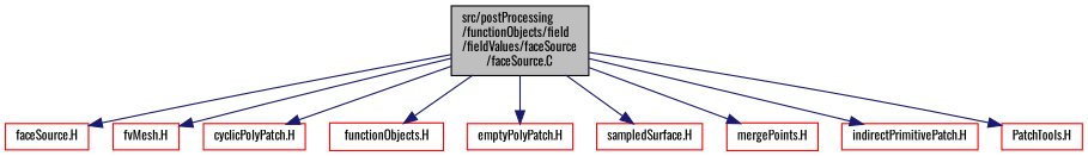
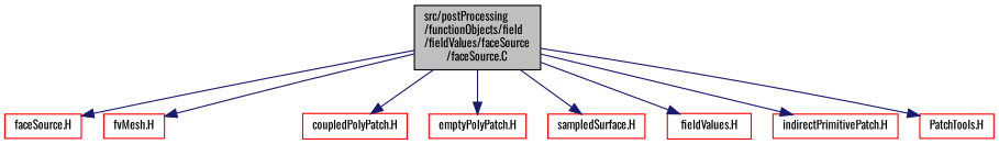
  digraph {
    fontname=Oswald
    node [color=red fontname=Oswald fontsize=10 shape=record]
    edge [color=midnightblue fontname=Oswald fontsize=10 labelfontname=Helvetica labelfontsize=10 style=solid]
    n1 [color=black fillcolor=grey75 fontcolor=black height=0.2 label="src/postProcessing\l/functionObjects/field\l/fieldValues/faceSource\l/faceSource.C" style=filled width=0.4]
    n2 [height=0.2 label="faceSource.H" width=0.4]
    n3 [height=0.2 label="fvMesh.H" width=0.4]
-   n4 [height=0.2 label="cyclicPolyPatch.H" width=0.4]
-   n5 [height=0.2 label="functionObjects.H" width=0.4]
+   n5 [height=0.2 label="coupledPolyPatch.H" width=0.4]
    n6 [height=0.2 label="emptyPolyPatch.H" width=0.4]
    n7 [height=0.2 label="sampledSurface.H" width=0.4]
-   n8 [height=0.2 label="mergePoints.H" width=0.4]
+   n8 [height=0.2 label="fieldValues.H" width=0.4]
    n9 [height=0.2 label="indirectPrimitivePatch.H" width=0.4]
    n10 [height=0.2 label="PatchTools.H" width=0.4]
    n1 -> n2
    n1 -> n3
-   n1 -> n4
    n1 -> n5
    n1 -> n6
    n1 -> n7
    n1 -> n8
    n1 -> n9
    n1 -> n10
  }
